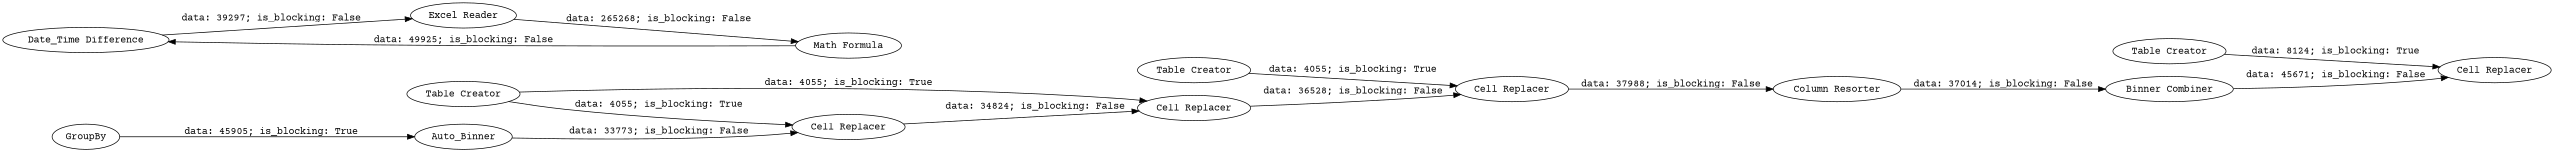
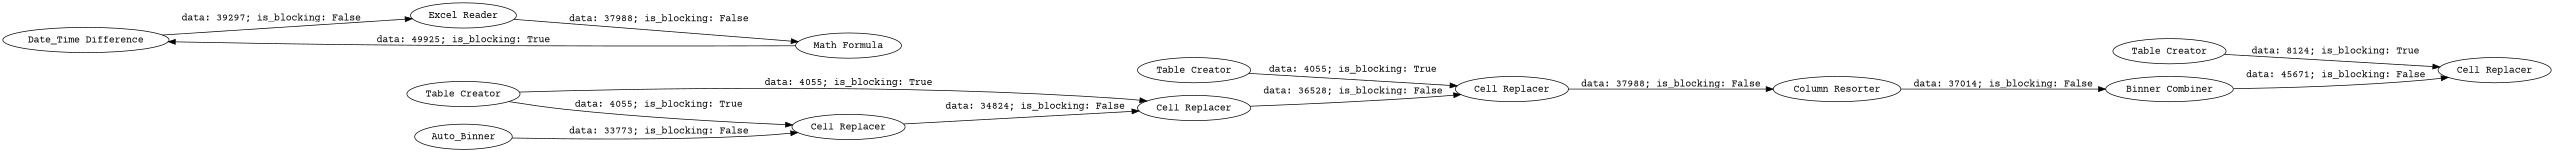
  digraph {
    fontname="Courier Prime"
    rankdir=LR
    node [fontname="Courier Prime"]
    edge [fontname="Courier Prime"]
    n1 [label="Cell Replacer"]
    n2 [label="Cell Replacer"]
    n3 [label="Cell Replacer"]
    n4 [label="Table Creator"]
    n5 [label="Cell Replacer"]
    n6 [label="Binner Combiner"]
    n7 [label="Column Resorter"]
    n8 [label="Table Creator"]
    n9 [label="Table Creator"]
    n10 [label="Date_Time Difference"]
    n11 [label="Excel Reader"]
-   n12 [label=GroupBy]
    n13 [label=Auto_Binner]
    n14 [label="Math Formula"]
    n1 -> n2 [label="data: 34824; is_blocking: False"]
    n2 -> n3 [label="data: 36528; is_blocking: False"]
    n3 -> n7 [label="data: 37988; is_blocking: False"]
    n4 -> n5 [label="data: 8124; is_blocking: True"]
    n6 -> n5 [label="data: 45671; is_blocking: False"]
    n7 -> n6 [label="data: 37014; is_blocking: False"]
    n8 -> n1 [label="data: 4055; is_blocking: True"]
    n8 -> n2 [label="data: 4055; is_blocking: True"]
    n9 -> n3 [label="data: 4055; is_blocking: True"]
    n10 -> n11 [label="data: 39297; is_blocking: False"]
-   n11 -> n14 [label="data: 265268; is_blocking: False"]
-   n12 -> n13 [label="data: 45905; is_blocking: True"]
+   n11 -> n14 [label="data: 37988; is_blocking: False"]
    n13 -> n1 [label="data: 33773; is_blocking: False"]
-   n14 -> n10 [label="data: 49925; is_blocking: False"]
+   n14 -> n10 [label="data: 49925; is_blocking: True"]
  }
